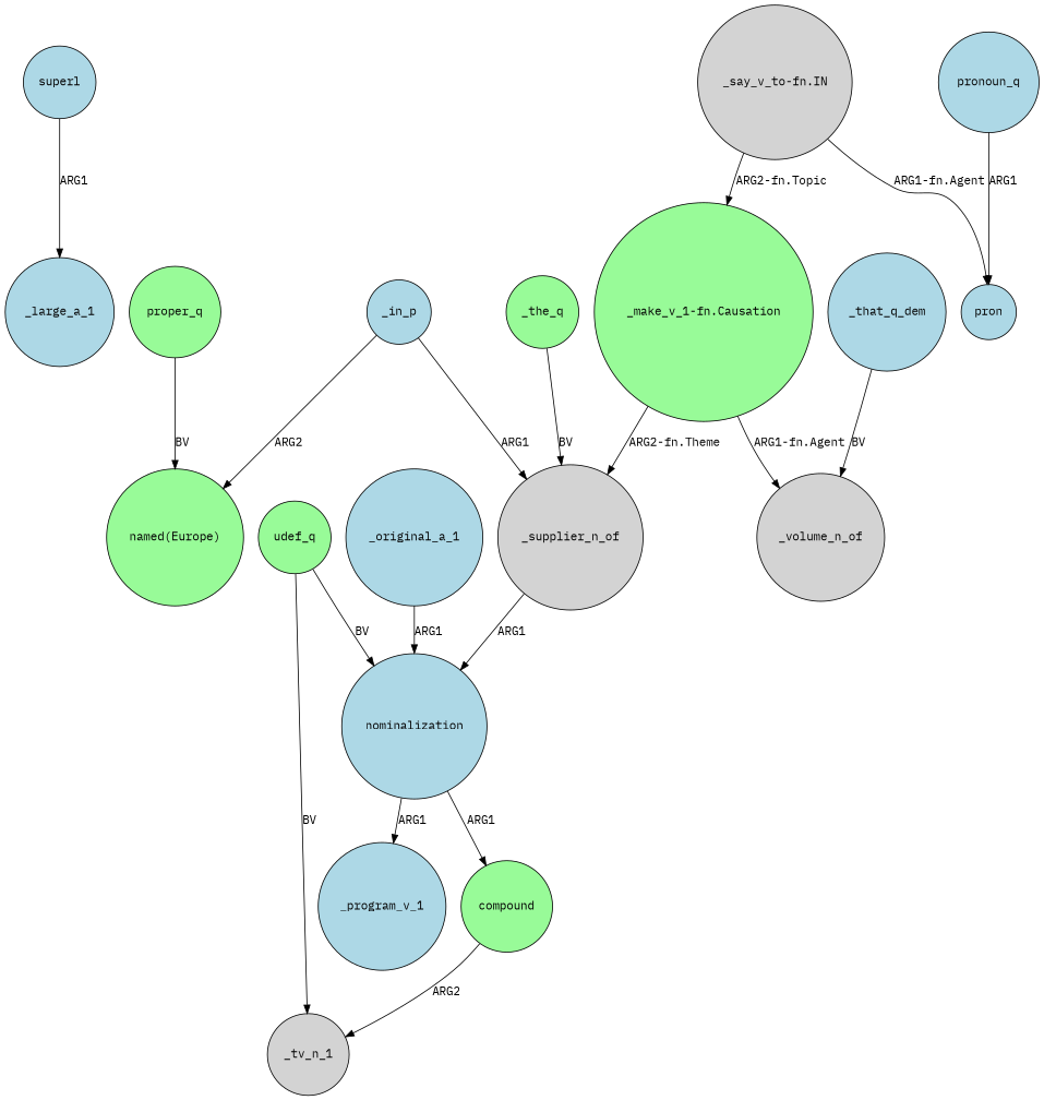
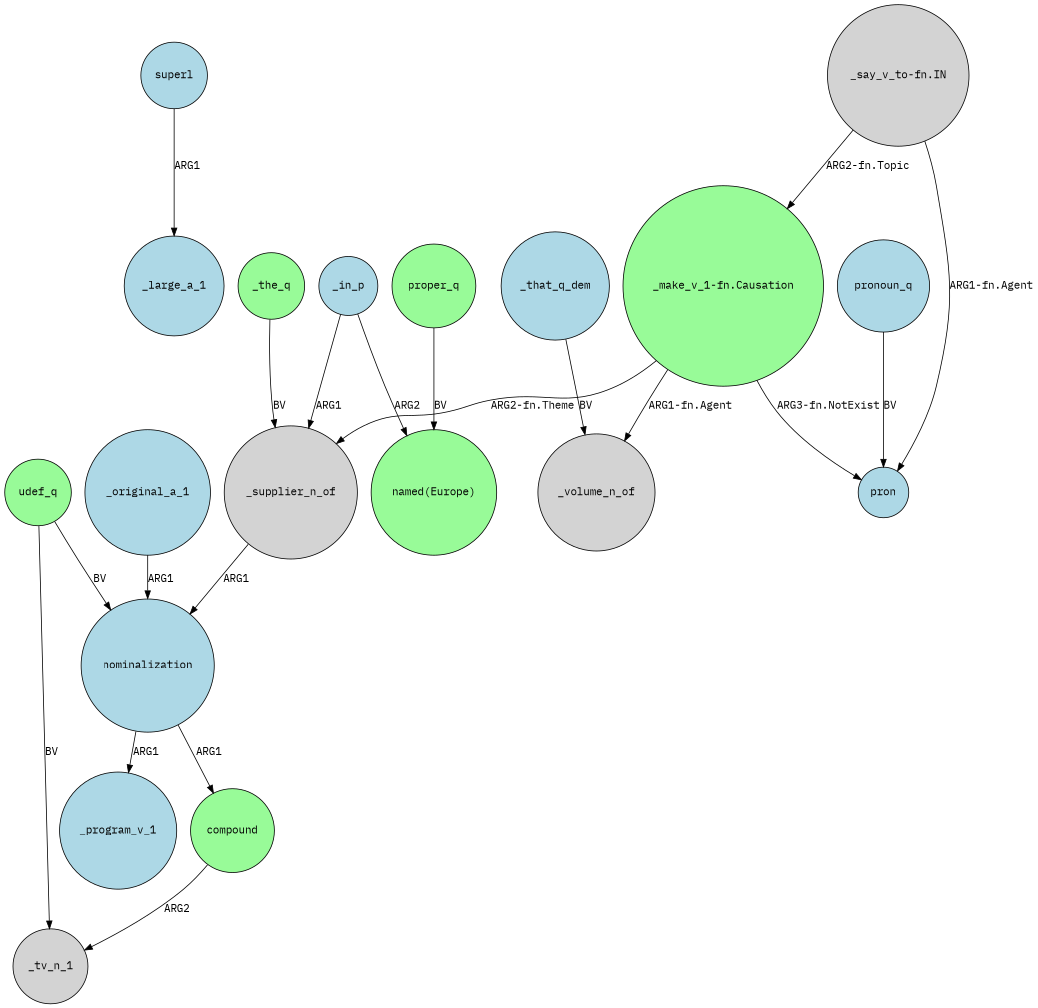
  digraph {
    fontname="IBM Plex Mono"
    node [fillcolor=lightblue fontname="IBM Plex Mono" shape=circle style=filled]
    edge [fontname="IBM Plex Mono"]
    superl
    _large_a_1
    _supplier_n_of [fillcolor=lightgrey]
    nominalization
    _in_p
    "named(Europe)" [fillcolor=palegreen]
    compound [fillcolor=palegreen]
    _program_v_1
    "_make_v_1-fn.Causation" [fillcolor=palegreen]
    _volume_n_of [fillcolor=lightgrey]
    pron
    _tv_n_1 [fillcolor=lightgrey]
    udef_q [fillcolor=palegreen]
    _original_a_1
    pronoun_q
    proper_q [fillcolor=palegreen]
    _the_q [fillcolor=palegreen]
    "_say_v_to-fn.IN" [fillcolor=lightgrey]
    _that_q_dem
    superl -> _large_a_1 [label=ARG1]
    _supplier_n_of -> nominalization [label=ARG1]
    nominalization -> compound [label=ARG1]
    nominalization -> _program_v_1 [label=ARG1]
    _in_p -> _supplier_n_of [label=ARG1]
    _in_p -> "named(Europe)" [label=ARG2]
    compound -> _tv_n_1 [label=ARG2]
    "_make_v_1-fn.Causation" -> _supplier_n_of [label="ARG2-fn.Theme"]
    "_make_v_1-fn.Causation" -> _volume_n_of [label="ARG1-fn.Agent"]
+   "_make_v_1-fn.Causation" -> pron [label="ARG3-fn.NotExist"]
    udef_q -> nominalization [label=BV]
    udef_q -> _tv_n_1 [label=BV]
    _original_a_1 -> nominalization [label=ARG1]
-   pronoun_q -> pron [label=ARG1]
+   pronoun_q -> pron [label=BV]
    proper_q -> "named(Europe)" [label=BV]
    _the_q -> _supplier_n_of [label=BV]
    "_say_v_to-fn.IN" -> "_make_v_1-fn.Causation" [label="ARG2-fn.Topic"]
    "_say_v_to-fn.IN" -> pron [label="ARG1-fn.Agent"]
    _that_q_dem -> _volume_n_of [label=BV]
  }
